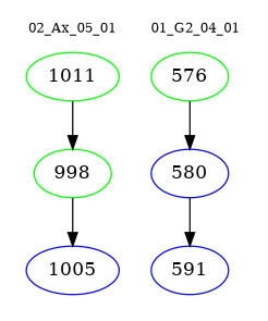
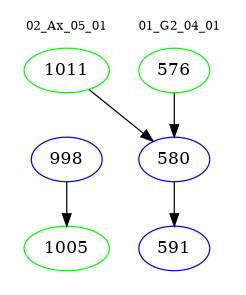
  digraph {
    node [color=blue]
    edge [color=black]
    n1 [color=green label=1011]
-   n2 [color=green label=998]
-   n3 [label=1005]
+   n2 [label=998]
+   n3 [color=green label=1005]
    n4 [color=green label=576]
    n5 [label=580]
    n6 [label=591]
    subgraph cluster_1 {
      color=white
      fontsize=10
      label="02_Ax_05_01"
      n1
      n2
      n3
    }
    subgraph cluster_2 {
      color=white
      fontsize=10
      label="01_G2_04_01"
      n4
      n5
      n6
    }
-   n1 -> n2
+   n1 -> n5
    n2 -> n3
    n4 -> n5
    n5 -> n6
  }
